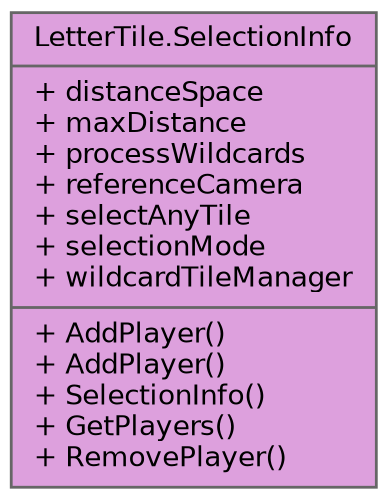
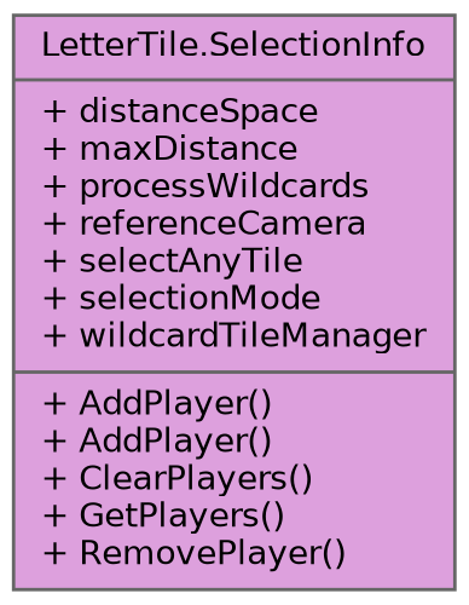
  digraph {
-   n1 [color=gray40 fillcolor=plum fontcolor=black fontname=Helvetica fontsize=10 height=0.2 label="{LetterTile.SelectionInfo\n|+ distanceSpace\l+ maxDistance\l+ processWildcards\l+ referenceCamera\l+ selectAnyTile\l+ selectionMode\l+ wildcardTileManager\l|+ AddPlayer()\l+ AddPlayer()\l+ SelectionInfo()\l+ GetPlayers()\l+ RemovePlayer()\l}" shape=record style=filled width=0.4]
+   n1 [color=gray40 fillcolor=plum fontcolor=black fontname=Helvetica fontsize=10 height=0.2 label="{LetterTile.SelectionInfo\n|+ distanceSpace\l+ maxDistance\l+ processWildcards\l+ referenceCamera\l+ selectAnyTile\l+ selectionMode\l+ wildcardTileManager\l|+ AddPlayer()\l+ AddPlayer()\l+ ClearPlayers()\l+ GetPlayers()\l+ RemovePlayer()\l}" shape=record style=filled width=0.4]
  }
